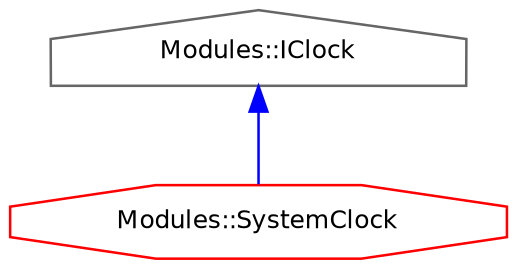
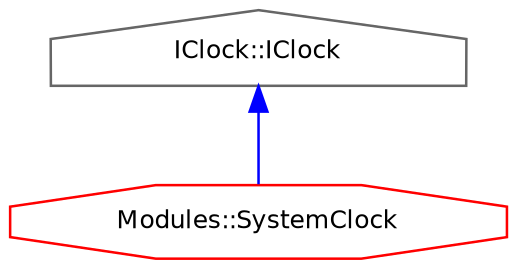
  digraph {
    rankdir=TB
    node [fillcolor=white fontname=Helvetica fontsize=10 style=filled]
-   n1 [color=gray40 height=0.2 label="Modules::IClock" shape=house width=0.4]
+   n1 [color=gray40 height=0.2 label="IClock::IClock" shape=house width=0.4]
    n2 [color=red height=0.2 label="Modules::SystemClock" shape=octagon width=0.4]
    n1 -> n2 [color=blue dir=back fontname=Helvetica fontsize=10 labelfontname=Helvetica labelfontsize=10 style=solid]
  }
